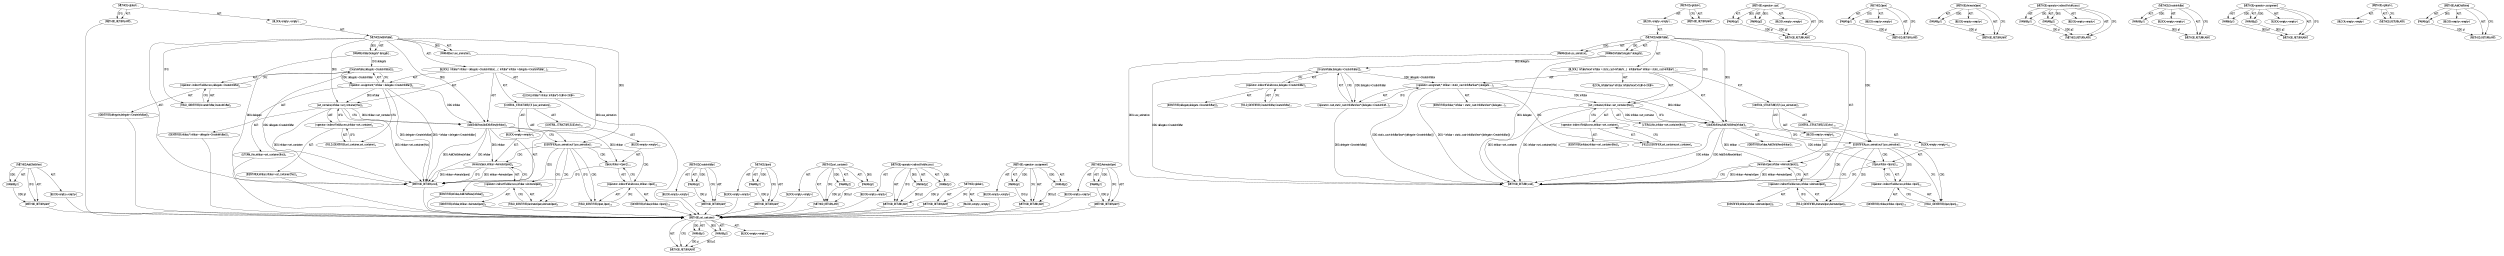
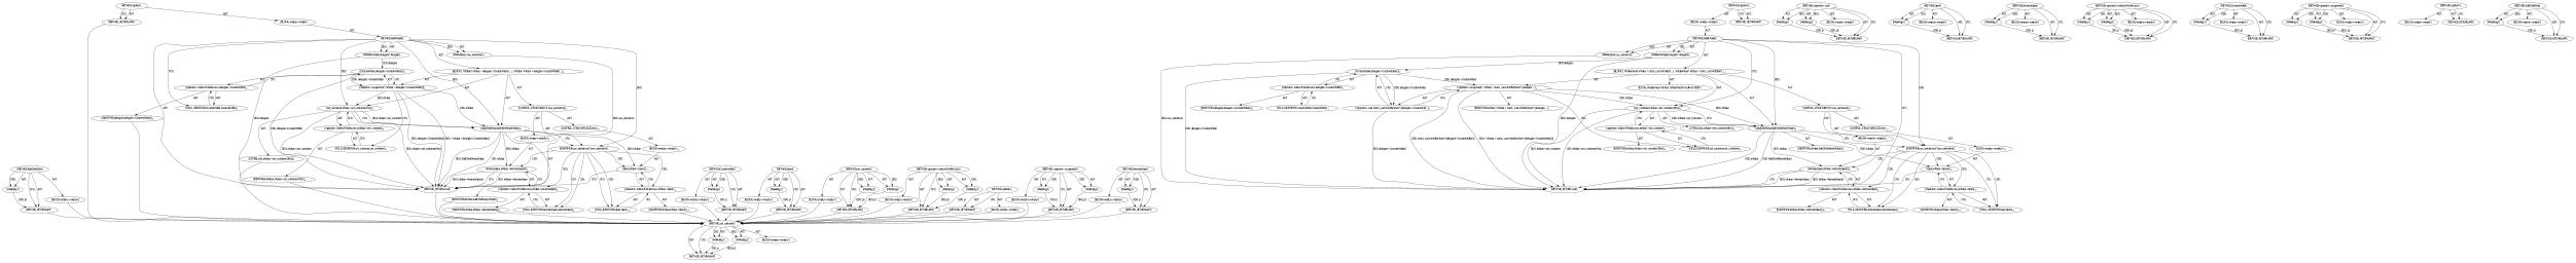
  digraph {
    fontname="Roboto Condensed"
    node [fontname="Roboto Condensed"]
    edge [fontname="Roboto Condensed"]
    n1 [label=<(METHOD,AddChildView)>]
    n2 [label=<(PARAM,p1)>]
    n3 [label=<(BLOCK,&lt;empty&gt;,&lt;empty&gt;)>]
    n4 [label=<(METHOD_RETURN,ANY)>]
    n5 [label=<(METHOD,set_container)>]
    n6 [label=<(PARAM,p1)>]
    n7 [label=<(PARAM,p2)>]
    n8 [label=<(BLOCK,&lt;empty&gt;,&lt;empty&gt;)>]
    n9 [label=<(METHOD_RETURN,ANY)>]
    n10 [label=<(METHOD,&lt;global&gt;)<SUB>1</SUB>>]
    n11 [label=<(BLOCK,&lt;empty&gt;,&lt;empty&gt;)<SUB>1</SUB>>]
    n12 [label=<(METHOD_RETURN,ANY)<SUB>1</SUB>>]
    n13 [label=<(METHOD,AddInfoBar)<SUB>1</SUB>>]
    n14 [label=<(PARAM,InfoBarDelegate* delegate)<SUB>1</SUB>>]
    n15 [label=<(PARAM,bool use_animation)<SUB>2</SUB>>]
    n16 [label=<(BLOCK,{   InfoBar* infobar = delegate-&gt;CreateInfoBar(...,{   InfoBar* infobar = delegate-&gt;CreateInfoBar(...)<SUB>2</SUB>>]
    n17 [label=<(FIELD_IDENTIFIER,CreateInfoBar,CreateInfoBar)<SUB>3</SUB>>]
    n18 [label=<(set_container,infobar-&gt;set_container(this))<SUB>4</SUB>>]
    n19 [label=<(AddChildView,AddChildView(infobar))<SUB>5</SUB>>]
    n20 [label=<(IDENTIFIER,use_animation,if (use_animation))<SUB>7</SUB>>]
    n21 [label=<(METHOD_RETURN,void)<SUB>1</SUB>>]
    n22 [label=<(CreateInfoBar,delegate-&gt;CreateInfoBar())<SUB>3</SUB>>]
-   n23 [label="<(LOCAL,InfoBar* infobar: InfoBar*)<SUB>3</SUB>>"]
    n24 [label=<(&lt;operator&gt;.assignment,* infobar = delegate-&gt;CreateInfoBar())<SUB>3</SUB>>]
    n25 [label=<(CONTROL_STRUCTURE,IF,if (use_animation))<SUB>7</SUB>>]
    n26 [label=<(&lt;operator&gt;.indirectFieldAccess,delegate-&gt;CreateInfoBar)<SUB>3</SUB>>]
    n27 [label=<(&lt;operator&gt;.indirectFieldAccess,infobar-&gt;set_container)<SUB>4</SUB>>]
    n28 [label=<(LITERAL,this,infobar-&gt;set_container(this))<SUB>4</SUB>>]
    n29 [label=<(IDENTIFIER,infobar,AddChildView(infobar))<SUB>5</SUB>>]
    n30 [label=<(AnimateOpen,infobar-&gt;AnimateOpen())<SUB>8</SUB>>]
    n31 [label=<(Open,infobar-&gt;Open())<SUB>10</SUB>>]
    n32 [label=<(&lt;operator&gt;.indirectFieldAccess,infobar-&gt;AnimateOpen)<SUB>8</SUB>>]
    n33 [label=<(FIELD_IDENTIFIER,AnimateOpen,AnimateOpen)<SUB>8</SUB>>]
    n34 [label=<(&lt;operator&gt;.indirectFieldAccess,infobar-&gt;Open)<SUB>10</SUB>>]
    n35 [label=<(FIELD_IDENTIFIER,Open,Open)<SUB>10</SUB>>]
-   n36 [label=<(IDENTIFIER,infobar,* infobar = delegate-&gt;CreateInfoBar())<SUB>3</SUB>>]
    n37 [label=<(FIELD_IDENTIFIER,set_container,set_container)<SUB>4</SUB>>]
    n38 [label=<(BLOCK,&lt;empty&gt;,&lt;empty&gt;)<SUB>8</SUB>>]
    n39 [label=<(CONTROL_STRUCTURE,ELSE,else)<SUB>10</SUB>>]
    n40 [label=<(IDENTIFIER,delegate,delegate-&gt;CreateInfoBar())<SUB>3</SUB>>]
    n41 [label=<(IDENTIFIER,infobar,infobar-&gt;set_container(this))<SUB>4</SUB>>]
    n42 [label=<(BLOCK,&lt;empty&gt;,&lt;empty&gt;)<SUB>10</SUB>>]
    n43 [label=<(IDENTIFIER,infobar,infobar-&gt;AnimateOpen())<SUB>8</SUB>>]
    n44 [label=<(IDENTIFIER,infobar,infobar-&gt;Open())<SUB>10</SUB>>]
    n45 [label=<(METHOD,CreateInfoBar)>]
    n46 [label=<(PARAM,p1)>]
    n47 [label=<(BLOCK,&lt;empty&gt;,&lt;empty&gt;)>]
    n48 [label=<(METHOD_RETURN,ANY)>]
    n49 [label=<(METHOD,Open)>]
    n50 [label=<(PARAM,p1)>]
    n51 [label=<(BLOCK,&lt;empty&gt;,&lt;empty&gt;)>]
    n52 [label=<(METHOD_RETURN,ANY)>]
    n53 [label=<(METHOD,set_container)>]
    n54 [label=<(PARAM,p1)>]
    n55 [label=<(PARAM,p2)>]
    n56 [label=<(BLOCK,&lt;empty&gt;,&lt;empty&gt;)>]
    n57 [label=<(METHOD_RETURN,ANY)>]
    n58 [label=<(METHOD,&lt;operator&gt;.indirectFieldAccess)>]
    n59 [label=<(PARAM,p1)>]
    n60 [label=<(PARAM,p2)>]
    n61 [label=<(BLOCK,&lt;empty&gt;,&lt;empty&gt;)>]
    n62 [label=<(METHOD_RETURN,ANY)>]
    n63 [label=<(METHOD,&lt;operator&gt;.assignment)>]
    n64 [label=<(PARAM,p1)>]
    n65 [label=<(PARAM,p2)>]
    n66 [label=<(BLOCK,&lt;empty&gt;,&lt;empty&gt;)>]
    n67 [label=<(METHOD_RETURN,ANY)>]
    n68 [label=<(METHOD,&lt;global&gt;)<SUB>1</SUB>>]
    n69 [label=<(BLOCK,&lt;empty&gt;,&lt;empty&gt;)>]
    n70 [label=<(METHOD_RETURN,ANY)>]
    n71 [label=<(METHOD,AnimateOpen)>]
    n72 [label=<(PARAM,p1)>]
    n73 [label=<(BLOCK,&lt;empty&gt;,&lt;empty&gt;)>]
    n74 [label=<(METHOD_RETURN,ANY)>]
    n75 [label=<(METHOD,&lt;global&gt;)<SUB>1</SUB>>]
    n76 [label=<(BLOCK,&lt;empty&gt;,&lt;empty&gt;)<SUB>1</SUB>>]
    n77 [label=<(METHOD_RETURN,ANY)<SUB>1</SUB>>]
    n78 [label=<(METHOD,AddInfoBar)<SUB>1</SUB>>]
    n79 [label=<(PARAM,InfoBarDelegate* delegate)<SUB>1</SUB>>]
    n80 [label=<(PARAM,bool use_animation)<SUB>2</SUB>>]
    n81 [label=<(BLOCK,{   InfoBarView* infobar = static_cast&lt;InfoBarV...,{   InfoBarView* infobar = static_cast&lt;InfoBarV...)<SUB>2</SUB>>]
    n82 [label=<(set_container,infobar-&gt;set_container(this))<SUB>4</SUB>>]
    n83 [label=<(AddChildView,AddChildView(infobar))<SUB>5</SUB>>]
    n84 [label=<(IDENTIFIER,use_animation,if (use_animation))<SUB>7</SUB>>]
    n85 [label=<(METHOD_RETURN,void)<SUB>1</SUB>>]
    n86 [label=<(CreateInfoBar,delegate-&gt;CreateInfoBar())<SUB>3</SUB>>]
    n87 [label="<(LOCAL,InfoBarView* infobar: InfoBarView*)<SUB>3</SUB>>"]
    n88 [label=<(&lt;operator&gt;.assignment,* infobar = static_cast&lt;InfoBarView*&gt;(delegate-...)<SUB>3</SUB>>]
    n89 [label=<(CONTROL_STRUCTURE,IF,if (use_animation))<SUB>7</SUB>>]
    n90 [label=<(&lt;operator&gt;.indirectFieldAccess,infobar-&gt;set_container)<SUB>4</SUB>>]
    n91 [label=<(LITERAL,this,infobar-&gt;set_container(this))<SUB>4</SUB>>]
    n92 [label=<(IDENTIFIER,infobar,AddChildView(infobar))<SUB>5</SUB>>]
    n93 [label=<(AnimateOpen,infobar-&gt;AnimateOpen())<SUB>8</SUB>>]
    n94 [label=<(Open,infobar-&gt;Open())<SUB>10</SUB>>]
    n95 [label=<(&lt;operator&gt;.indirectFieldAccess,infobar-&gt;AnimateOpen)<SUB>8</SUB>>]
    n96 [label=<(FIELD_IDENTIFIER,AnimateOpen,AnimateOpen)<SUB>8</SUB>>]
    n97 [label=<(&lt;operator&gt;.indirectFieldAccess,infobar-&gt;Open)<SUB>10</SUB>>]
    n98 [label=<(FIELD_IDENTIFIER,Open,Open)<SUB>10</SUB>>]
    n99 [label=<(&lt;operator&gt;.cast,static_cast&lt;InfoBarView*&gt;(delegate-&gt;CreateInfoB...)<SUB>3</SUB>>]
    n100 [label=<(&lt;operator&gt;.indirectFieldAccess,delegate-&gt;CreateInfoBar)<SUB>3</SUB>>]
    n101 [label=<(IDENTIFIER,infobar,* infobar = static_cast&lt;InfoBarView*&gt;(delegate-...)<SUB>3</SUB>>]
    n102 [label=<(FIELD_IDENTIFIER,set_container,set_container)<SUB>4</SUB>>]
    n103 [label=<(BLOCK,&lt;empty&gt;,&lt;empty&gt;)<SUB>8</SUB>>]
    n104 [label=<(CONTROL_STRUCTURE,ELSE,else)<SUB>10</SUB>>]
    n105 [label=<(FIELD_IDENTIFIER,CreateInfoBar,CreateInfoBar)<SUB>3</SUB>>]
    n106 [label=<(IDENTIFIER,delegate,delegate-&gt;CreateInfoBar())<SUB>3</SUB>>]
    n107 [label=<(IDENTIFIER,infobar,infobar-&gt;set_container(this))<SUB>4</SUB>>]
    n108 [label=<(BLOCK,&lt;empty&gt;,&lt;empty&gt;)<SUB>10</SUB>>]
    n109 [label=<(IDENTIFIER,infobar,infobar-&gt;AnimateOpen())<SUB>8</SUB>>]
    n110 [label=<(IDENTIFIER,infobar,infobar-&gt;Open())<SUB>10</SUB>>]
    n111 [label=<(METHOD,&lt;operator&gt;.cast)>]
    n112 [label=<(PARAM,p1)>]
    n113 [label=<(PARAM,p2)>]
    n114 [label=<(BLOCK,&lt;empty&gt;,&lt;empty&gt;)>]
    n115 [label=<(METHOD_RETURN,ANY)>]
    n116 [label=<(METHOD,Open)>]
    n117 [label=<(PARAM,p1)>]
    n118 [label=<(BLOCK,&lt;empty&gt;,&lt;empty&gt;)>]
    n119 [label=<(METHOD_RETURN,ANY)>]
    n120 [label=<(METHOD,AnimateOpen)>]
    n121 [label=<(PARAM,p1)>]
    n122 [label=<(BLOCK,&lt;empty&gt;,&lt;empty&gt;)>]
    n123 [label=<(METHOD_RETURN,ANY)>]
    n124 [label=<(METHOD,&lt;operator&gt;.indirectFieldAccess)>]
    n125 [label=<(PARAM,p1)>]
    n126 [label=<(PARAM,p2)>]
    n127 [label=<(BLOCK,&lt;empty&gt;,&lt;empty&gt;)>]
    n128 [label=<(METHOD_RETURN,ANY)>]
    n129 [label=<(METHOD,CreateInfoBar)>]
    n130 [label=<(PARAM,p1)>]
    n131 [label=<(BLOCK,&lt;empty&gt;,&lt;empty&gt;)>]
    n132 [label=<(METHOD_RETURN,ANY)>]
    n133 [label=<(METHOD,&lt;operator&gt;.assignment)>]
    n134 [label=<(PARAM,p1)>]
    n135 [label=<(PARAM,p2)>]
    n136 [label=<(BLOCK,&lt;empty&gt;,&lt;empty&gt;)>]
    n137 [label=<(METHOD_RETURN,ANY)>]
    n138 [label=<(METHOD,&lt;global&gt;)<SUB>1</SUB>>]
    n139 [label=<(BLOCK,&lt;empty&gt;,&lt;empty&gt;)>]
    n140 [label=<(METHOD_RETURN,ANY)>]
    n141 [label=<(METHOD,AddChildView)>]
    n142 [label=<(PARAM,p1)>]
    n143 [label=<(BLOCK,&lt;empty&gt;,&lt;empty&gt;)>]
    n144 [label=<(METHOD_RETURN,ANY)>]
    n1 -> n2 [label="AST: "]
    n1 -> n2 [label="DDG: "]
    n1 -> n3 [label="AST: "]
    n1 -> n4 [label="AST: "]
    n1 -> n4 [label="CFG: "]
    n2 -> n4 [label="DDG: p1"]
    n3 -> n5
    n4 -> n5
    n5 -> n6 [label="AST: "]
    n5 -> n6 [label="DDG: "]
    n5 -> n7 [label="AST: "]
    n5 -> n7 [label="DDG: "]
    n5 -> n8 [label="AST: "]
    n5 -> n9 [label="AST: "]
    n5 -> n9 [label="CFG: "]
    n6 -> n9 [label="DDG: p1"]
    n7 -> n9 [label="DDG: p2"]
    n10 -> n11 [label="AST: "]
    n10 -> n12 [label="AST: "]
    n10 -> n12 [label="CFG: "]
    n11 -> n13 [label="AST: "]
    n12 -> n5
    n13 -> n14 [label="AST: "]
    n13 -> n14 [label="DDG: "]
    n13 -> n15 [label="AST: "]
    n13 -> n15 [label="DDG: "]
    n13 -> n16 [label="AST: "]
    n13 -> n17 [label="CFG: "]
    n13 -> n18 [label="DDG: "]
    n13 -> n19 [label="DDG: "]
    n13 -> n20 [label="DDG: "]
    n13 -> n21 [label="AST: "]
    n14 -> n21 [label="DDG: delegate"]
    n14 -> n22 [label="DDG: delegate"]
    n15 -> n21 [label="DDG: use_animation"]
    n16 -> n18 [label="AST: "]
    n16 -> n19 [label="AST: "]
-   n16 -> n23 [label="AST: "]
    n16 -> n24 [label="AST: "]
    n16 -> n25 [label="AST: "]
    n17 -> n26 [label="CFG: "]
    n18 -> n19 [label="CFG: "]
    n18 -> n19 [label="DDG: infobar-&gt;set_container"]
    n18 -> n21 [label="DDG: infobar-&gt;set_container"]
    n18 -> n21 [label="DDG: infobar-&gt;set_container(this)"]
    n18 -> n27 [label="AST: "]
    n18 -> n28 [label="AST: "]
    n19 -> n20 [label="CFG: "]
    n19 -> n21 [label="DDG: infobar"]
    n19 -> n21 [label="DDG: AddChildView(infobar)"]
    n19 -> n29 [label="AST: "]
    n19 -> n30 [label="DDG: infobar"]
    n19 -> n31 [label="DDG: infobar"]
    n20 -> n30 [label="CDG: "]
    n20 -> n31 [label="CDG: "]
    n20 -> n32 [label="CDG: "]
    n20 -> n33 [label="CFG: "]
    n20 -> n33 [label="CDG: "]
    n20 -> n34 [label="CDG: "]
    n20 -> n35 [label="CFG: "]
    n20 -> n35 [label="CDG: "]
    n21 -> n5
    n22 -> n21 [label="DDG: delegate-&gt;CreateInfoBar"]
    n22 -> n24 [label="CFG: "]
    n22 -> n24 [label="DDG: delegate-&gt;CreateInfoBar"]
    n22 -> n26 [label="AST: "]
-   n23 -> n5
    n24 -> n18 [label="DDG: infobar"]
    n24 -> n19 [label="DDG: infobar"]
    n24 -> n21 [label="DDG: delegate-&gt;CreateInfoBar()"]
    n24 -> n21 [label="DDG: * infobar = delegate-&gt;CreateInfoBar()"]
    n24 -> n22 [label="AST: "]
-   n24 -> n36 [label="AST: "]
    n24 -> n37 [label="CFG: "]
    n25 -> n20 [label="AST: "]
    n25 -> n38 [label="AST: "]
    n25 -> n39 [label="AST: "]
    n26 -> n17 [label="AST: "]
    n26 -> n22 [label="CFG: "]
    n26 -> n40 [label="AST: "]
    n27 -> n18 [label="CFG: "]
    n27 -> n37 [label="AST: "]
    n27 -> n41 [label="AST: "]
    n28 -> n5
    n29 -> n5
    n30 -> n21 [label="CFG: "]
    n30 -> n21 [label="DDG: infobar-&gt;AnimateOpen"]
    n30 -> n21 [label="DDG: infobar-&gt;AnimateOpen()"]
    n30 -> n32 [label="AST: "]
    n31 -> n21 [label="CFG: "]
    n31 -> n34 [label="AST: "]
    n32 -> n30 [label="CFG: "]
    n32 -> n33 [label="AST: "]
    n32 -> n43 [label="AST: "]
    n33 -> n32 [label="CFG: "]
    n34 -> n31 [label="CFG: "]
    n34 -> n35 [label="AST: "]
    n34 -> n44 [label="AST: "]
    n35 -> n34 [label="CFG: "]
-   n36 -> n5
    n37 -> n27 [label="CFG: "]
    n38 -> n30 [label="AST: "]
    n39 -> n42 [label="AST: "]
    n40 -> n5
    n41 -> n5
    n42 -> n31 [label="AST: "]
    n43 -> n5
    n44 -> n5
    n45 -> n46 [label="AST: "]
    n45 -> n46 [label="DDG: "]
    n45 -> n47 [label="AST: "]
    n45 -> n48 [label="AST: "]
    n45 -> n48 [label="CFG: "]
    n46 -> n48 [label="DDG: p1"]
    n47 -> n5
    n48 -> n5
    n49 -> n50 [label="AST: "]
    n49 -> n50 [label="DDG: "]
    n49 -> n51 [label="AST: "]
    n49 -> n52 [label="AST: "]
    n49 -> n52 [label="CFG: "]
    n50 -> n52 [label="DDG: p1"]
    n51 -> n5
    n52 -> n5
    n53 -> n54 [label="AST: "]
    n53 -> n54 [label="DDG: "]
    n53 -> n55 [label="AST: "]
    n53 -> n55 [label="DDG: "]
    n53 -> n56 [label="AST: "]
    n53 -> n57 [label="AST: "]
    n53 -> n57 [label="CFG: "]
    n54 -> n57 [label="DDG: p1"]
    n55 -> n57 [label="DDG: p2"]
    n56 -> n5
    n57 -> n5
    n58 -> n59 [label="AST: "]
    n58 -> n59 [label="DDG: "]
    n58 -> n60 [label="AST: "]
    n58 -> n60 [label="DDG: "]
    n58 -> n61 [label="AST: "]
    n58 -> n62 [label="AST: "]
    n58 -> n62 [label="CFG: "]
    n59 -> n62 [label="DDG: p1"]
    n60 -> n62 [label="DDG: p2"]
    n61 -> n5
    n62 -> n5
    n63 -> n64 [label="AST: "]
    n63 -> n64 [label="DDG: "]
    n63 -> n65 [label="AST: "]
    n63 -> n65 [label="DDG: "]
    n63 -> n66 [label="AST: "]
    n63 -> n67 [label="AST: "]
    n63 -> n67 [label="CFG: "]
    n64 -> n67 [label="DDG: p1"]
    n65 -> n67 [label="DDG: p2"]
    n66 -> n5
    n67 -> n5
    n68 -> n69 [label="AST: "]
    n68 -> n70 [label="AST: "]
    n68 -> n70 [label="CFG: "]
    n69 -> n5
    n70 -> n5
    n71 -> n72 [label="AST: "]
    n71 -> n72 [label="DDG: "]
    n71 -> n73 [label="AST: "]
    n71 -> n74 [label="AST: "]
    n71 -> n74 [label="CFG: "]
    n72 -> n74 [label="DDG: p1"]
    n73 -> n5
    n74 -> n5
    n75 -> n76 [label="AST: "]
    n75 -> n77 [label="AST: "]
    n75 -> n77 [label="CFG: "]
    n76 -> n78 [label="AST: "]
    n78 -> n79 [label="AST: "]
    n78 -> n79 [label="DDG: "]
    n78 -> n80 [label="AST: "]
    n78 -> n80 [label="DDG: "]
    n78 -> n81 [label="AST: "]
    n78 -> n82 [label="DDG: "]
    n78 -> n83 [label="DDG: "]
    n78 -> n84 [label="DDG: "]
    n78 -> n85 [label="AST: "]
    n79 -> n85 [label="DDG: delegate"]
    n79 -> n86 [label="DDG: delegate"]
    n80 -> n85 [label="DDG: use_animation"]
    n81 -> n82 [label="AST: "]
    n81 -> n83 [label="AST: "]
    n81 -> n87 [label="AST: "]
    n81 -> n88 [label="AST: "]
    n81 -> n89 [label="AST: "]
    n82 -> n83 [label="CFG: "]
    n82 -> n83 [label="DDG: infobar-&gt;set_container"]
    n82 -> n85 [label="DDG: infobar-&gt;set_container"]
    n82 -> n85 [label="DDG: infobar-&gt;set_container(this)"]
    n82 -> n90 [label="AST: "]
    n82 -> n91 [label="AST: "]
    n83 -> n84 [label="CFG: "]
    n83 -> n85 [label="DDG: infobar"]
    n83 -> n85 [label="DDG: AddChildView(infobar)"]
    n83 -> n92 [label="AST: "]
    n83 -> n93 [label="DDG: infobar"]
    n83 -> n94 [label="DDG: infobar"]
    n84 -> n93 [label="CDG: "]
    n84 -> n94 [label="CDG: "]
    n84 -> n95 [label="CDG: "]
    n84 -> n96 [label="CFG: "]
    n84 -> n96 [label="CDG: "]
    n84 -> n97 [label="CDG: "]
    n84 -> n98 [label="CFG: "]
    n84 -> n98 [label="CDG: "]
    n86 -> n85 [label="DDG: delegate-&gt;CreateInfoBar"]
    n86 -> n88 [label="DDG: delegate-&gt;CreateInfoBar"]
    n86 -> n99 [label="CFG: "]
    n86 -> n99 [label="DDG: delegate-&gt;CreateInfoBar"]
    n86 -> n100 [label="AST: "]
    n88 -> n82 [label="DDG: infobar"]
    n88 -> n83 [label="DDG: infobar"]
    n88 -> n85 [label="DDG: static_cast&lt;InfoBarView*&gt;(delegate-&gt;CreateInfoBar())"]
    n88 -> n85 [label="DDG: * infobar = static_cast&lt;InfoBarView*&gt;(delegate-&gt;CreateInfoBar())"]
    n88 -> n99 [label="AST: "]
    n88 -> n101 [label="AST: "]
    n88 -> n102 [label="CFG: "]
    n89 -> n84 [label="AST: "]
    n89 -> n103 [label="AST: "]
    n89 -> n104 [label="AST: "]
    n90 -> n82 [label="CFG: "]
    n90 -> n102 [label="AST: "]
    n90 -> n107 [label="AST: "]
    n93 -> n85 [label="CFG: "]
    n93 -> n85 [label="DDG: infobar-&gt;AnimateOpen"]
    n93 -> n85 [label="DDG: infobar-&gt;AnimateOpen()"]
    n93 -> n95 [label="AST: "]
    n94 -> n85 [label="CFG: "]
    n94 -> n97 [label="AST: "]
    n95 -> n93 [label="CFG: "]
    n95 -> n96 [label="AST: "]
    n95 -> n109 [label="AST: "]
    n96 -> n95 [label="CFG: "]
    n97 -> n94 [label="CFG: "]
    n97 -> n98 [label="AST: "]
    n97 -> n110 [label="AST: "]
    n98 -> n97 [label="CFG: "]
    n99 -> n85 [label="DDG: delegate-&gt;CreateInfoBar()"]
    n99 -> n86 [label="AST: "]
    n99 -> n88 [label="CFG: "]
    n100 -> n86 [label="CFG: "]
    n100 -> n105 [label="AST: "]
    n100 -> n106 [label="AST: "]
    n102 -> n90 [label="CFG: "]
    n103 -> n93 [label="AST: "]
    n104 -> n108 [label="AST: "]
    n105 -> n100 [label="CFG: "]
    n108 -> n94 [label="AST: "]
    n111 -> n112 [label="AST: "]
    n111 -> n112 [label="DDG: "]
    n111 -> n113 [label="AST: "]
    n111 -> n113 [label="DDG: "]
    n111 -> n114 [label="AST: "]
    n111 -> n115 [label="AST: "]
    n111 -> n115 [label="CFG: "]
    n112 -> n115 [label="DDG: p1"]
    n113 -> n115 [label="DDG: p2"]
    n116 -> n117 [label="AST: "]
    n116 -> n117 [label="DDG: "]
    n116 -> n118 [label="AST: "]
    n116 -> n119 [label="AST: "]
    n116 -> n119 [label="CFG: "]
    n117 -> n119 [label="DDG: p1"]
    n120 -> n121 [label="AST: "]
    n120 -> n121 [label="DDG: "]
    n120 -> n122 [label="AST: "]
    n120 -> n123 [label="AST: "]
    n120 -> n123 [label="CFG: "]
    n121 -> n123 [label="DDG: p1"]
    n124 -> n125 [label="AST: "]
    n124 -> n125 [label="DDG: "]
    n124 -> n126 [label="AST: "]
    n124 -> n126 [label="DDG: "]
    n124 -> n127 [label="AST: "]
    n124 -> n128 [label="AST: "]
    n124 -> n128 [label="CFG: "]
    n125 -> n128 [label="DDG: p1"]
    n126 -> n128 [label="DDG: p2"]
    n129 -> n130 [label="AST: "]
    n129 -> n130 [label="DDG: "]
    n129 -> n131 [label="AST: "]
    n129 -> n132 [label="AST: "]
    n129 -> n132 [label="CFG: "]
    n130 -> n132 [label="DDG: p1"]
    n133 -> n134 [label="AST: "]
    n133 -> n134 [label="DDG: "]
    n133 -> n135 [label="AST: "]
    n133 -> n135 [label="DDG: "]
    n133 -> n136 [label="AST: "]
    n133 -> n137 [label="AST: "]
    n133 -> n137 [label="CFG: "]
    n134 -> n137 [label="DDG: p1"]
    n135 -> n137 [label="DDG: p2"]
    n138 -> n139 [label="AST: "]
    n138 -> n140 [label="AST: "]
    n138 -> n140 [label="CFG: "]
    n141 -> n142 [label="AST: "]
    n141 -> n142 [label="DDG: "]
    n141 -> n143 [label="AST: "]
    n141 -> n144 [label="AST: "]
    n141 -> n144 [label="CFG: "]
    n142 -> n144 [label="DDG: p1"]
  }
